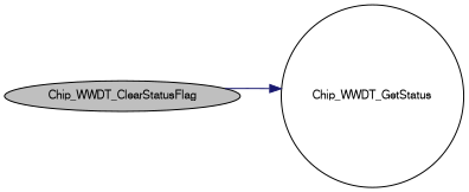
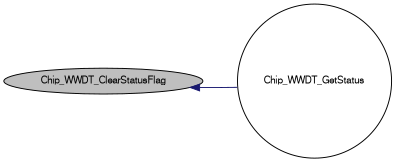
  digraph {
    rankdir=LR
    node [color=black fontname=FreeSans fontsize=10 style=filled]
    n1 [fillcolor=grey75 fontcolor=black height=0.2 label=Chip_WWDT_ClearStatusFlag shape=ellipse width=0.4]
    n2 [fillcolor=white height=0.2 label=Chip_WWDT_GetStatus shape=circle width=0.4]
-   n2 -> n1 [color=midnightblue dir=back fontname=FreeSans fontsize=10 labelfontname=FreeSans labelfontsize=10 style=solid]
+   n1 -> n2 [color=midnightblue dir=back fontname=FreeSans fontsize=10 labelfontname=FreeSans labelfontsize=10 style=solid]
  }
